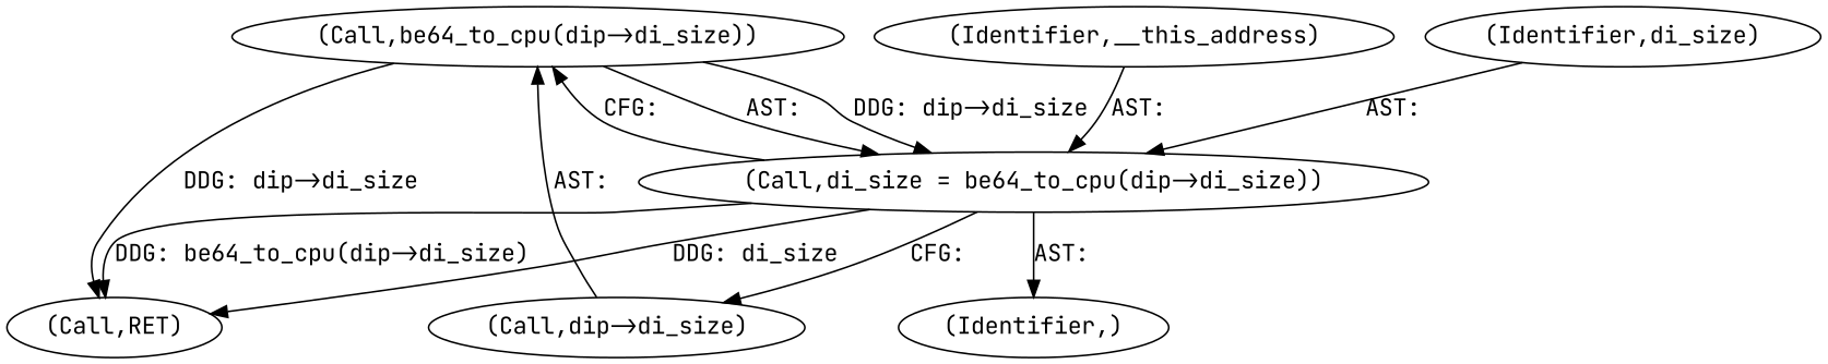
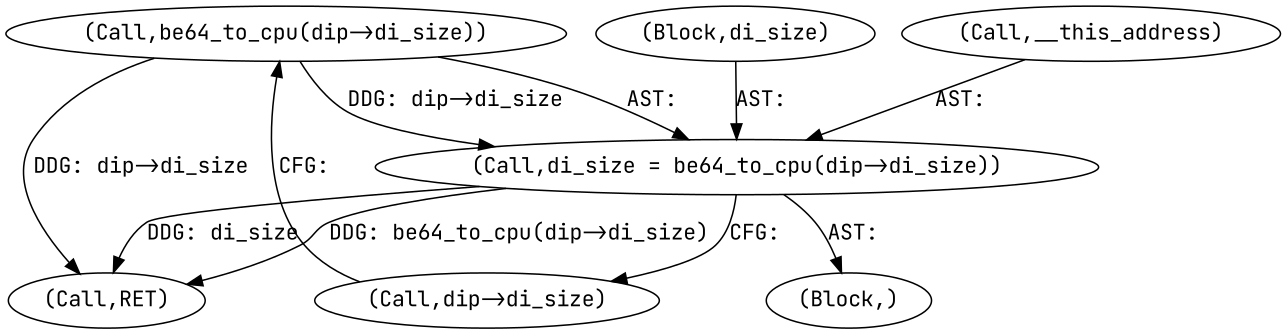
  digraph {
    fontname="JetBrains Mono"
    node [fontname="JetBrains Mono"]
    edge [fontname="JetBrains Mono"]
    n1 [label="(Call,be64_to_cpu(dip->di_size))"]
    n2 [label="(Call,di_size = be64_to_cpu(dip->di_size))"]
    n3 [label="(Call,RET)"]
    n4 [label="(Call,dip->di_size)"]
-   n5 [label="(Identifier,)"]
-   n6 [label="(Identifier,__this_address)"]
-   n7 [label="(Identifier,di_size)"]
+   n5 [label="(Block,)"]
+   n6 [label="(Call,__this_address)"]
+   n7 [label="(Block,di_size)"]
    n1 -> n2 [label="AST: "]
    n1 -> n2 [label="DDG: dip->di_size"]
    n1 -> n3 [label="DDG: dip->di_size"]
-   n2 -> n1 [label="CFG: "]
    n2 -> n3 [label="DDG: di_size"]
    n2 -> n3 [label="DDG: be64_to_cpu(dip->di_size)"]
    n2 -> n4 [label="CFG: "]
    n2 -> n5 [label="AST: "]
-   n4 -> n1 [label="AST: "]
+   n4 -> n1 [label="CFG: "]
    n6 -> n2 [label="AST: "]
    n7 -> n2 [label="AST: "]
  }
